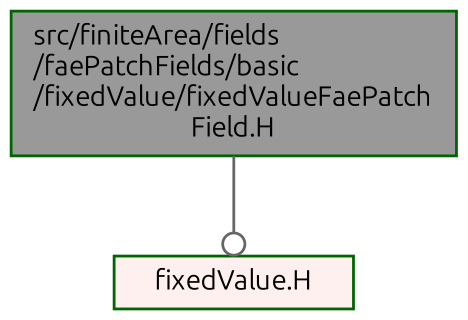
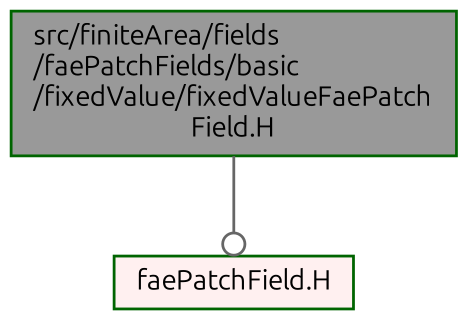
  digraph {
    fontname=Ubuntu
    node [color=darkgreen fontname=Ubuntu fontsize=10 shape=box style=filled]
    n1 [fillcolor=grey60 fontcolor=black height=0.2 label="src/finiteArea/fields\l/faePatchFields/basic\l/fixedValue/fixedValueFaePatch\lField.H" width=0.4]
-   n2 [fillcolor="#FFF0F0" height=0.2 label="fixedValue.H" width=0.4]
+   n2 [fillcolor="#FFF0F0" height=0.2 label="faePatchField.H" width=0.4]
    n1 -> n2 [color=gray40 fontname=Ubuntu fontsize=10 labelfontname=Helvetica labelfontsize=10 style=solid arrowhead=odot]
  }
